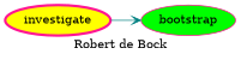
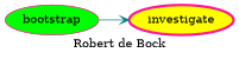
  digraph {
    label="Robert de Bock"
    rankdir=LR
    node [style=filled color=deeppink]
    bootstrap [fillcolor=green]
    investigate [fillcolor=yellow penwidth=3]
-   investigate -> bootstrap [color=teal arrowhead=vee]
+   bootstrap -> investigate [color=teal arrowhead=vee]
  }
